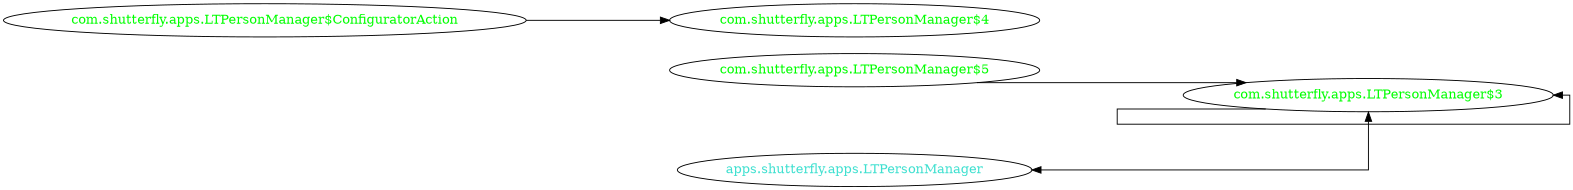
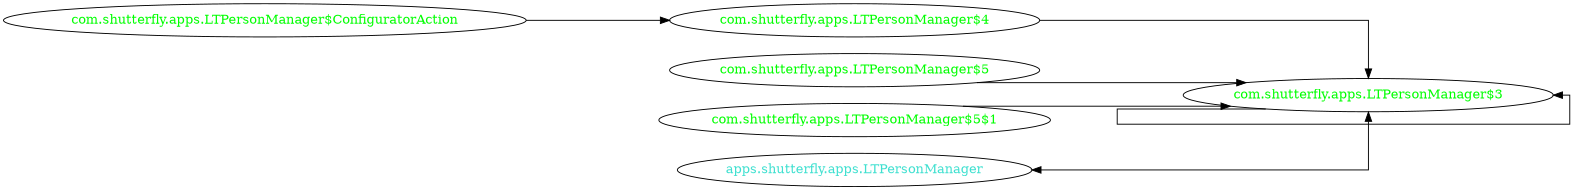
  digraph {
    concentrate=true
    rankdir=LR
    ranksep=2.0
    splines=ortho
    node [fontcolor=green]
    "com.shutterfly.apps.LTPersonManager$3"
    "com.shutterfly.apps.LTPersonManager$4"
    "com.shutterfly.apps.LTPersonManager$5"
    "com.shutterfly.apps.LTPersonManager$ConfiguratorAction"
+   "com.shutterfly.apps.LTPersonManager$5$1"
    n6 [fontcolor=turquoise label="apps.shutterfly.apps.LTPersonManager"]
    "com.shutterfly.apps.LTPersonManager$3" -> "com.shutterfly.apps.LTPersonManager$3"
+   "com.shutterfly.apps.LTPersonManager$4" -> "com.shutterfly.apps.LTPersonManager$3"
    "com.shutterfly.apps.LTPersonManager$5" -> "com.shutterfly.apps.LTPersonManager$3"
    "com.shutterfly.apps.LTPersonManager$ConfiguratorAction" -> "com.shutterfly.apps.LTPersonManager$4"
+   "com.shutterfly.apps.LTPersonManager$5$1" -> "com.shutterfly.apps.LTPersonManager$3"
    n6 -> "com.shutterfly.apps.LTPersonManager$3" [dir=both]
  }
